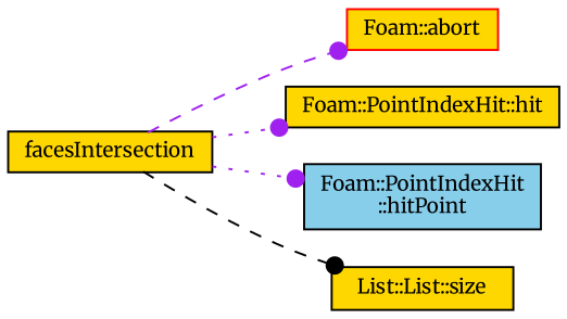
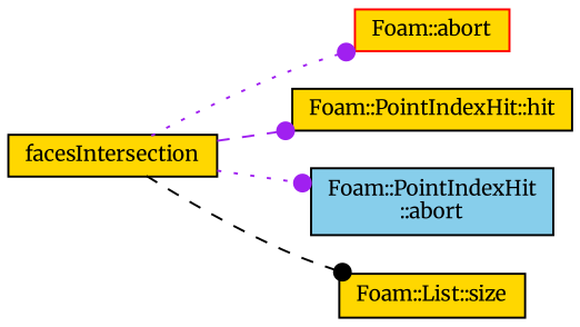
  digraph {
    fontname=Merriweather
    rankdir=LR
    node [color=black fillcolor=gold fontname=Merriweather fontsize=10 shape=record style=filled]
    edge [arrowhead=dot color=purple fontname=Merriweather fontsize=10 labelfontname=Helvetica labelfontsize=10 style=dotted]
    n1 [fontcolor=black height=0.2 label=facesIntersection width=0.4]
    n2 [color=red height=0.2 label="Foam::abort" width=0.4]
    n3 [height=0.2 label="Foam::PointIndexHit::hit" width=0.4]
-   n4 [fillcolor=skyblue height=0.2 label="Foam::PointIndexHit\l::hitPoint" width=0.4]
-   n5 [height=0.2 label="List::List::size" width=0.4]
-   n1 -> n2 [style=dashed]
-   n1 -> n3
+   n4 [fillcolor=skyblue height=0.2 label="Foam::PointIndexHit\l::abort" width=0.4]
+   n5 [height=0.2 label="Foam::List::size" width=0.4]
+   n1 -> n2
+   n1 -> n3 [style=dashed]
    n1 -> n4
    n1 -> n5 [color=black style=dashed]
  }
